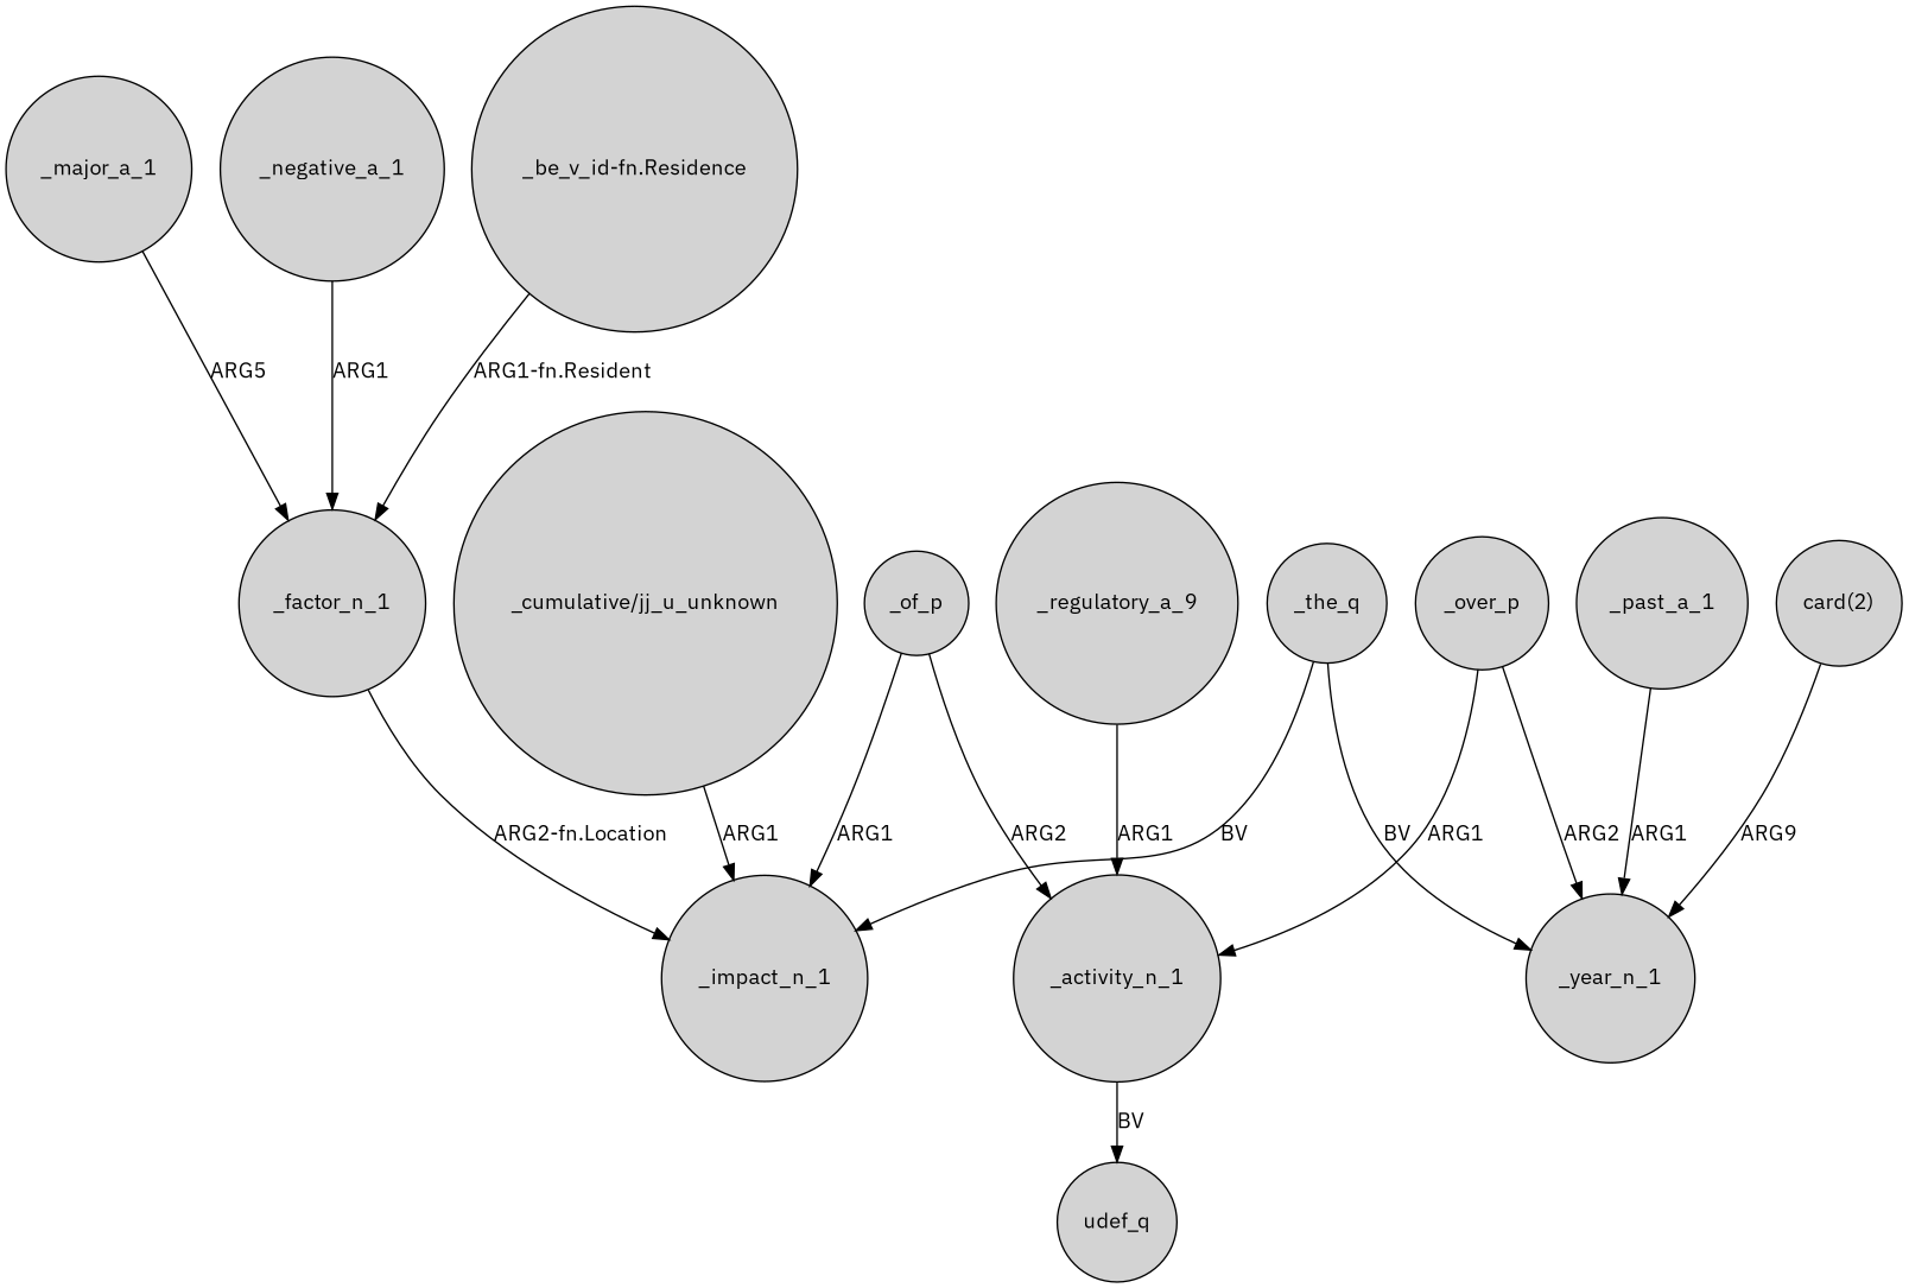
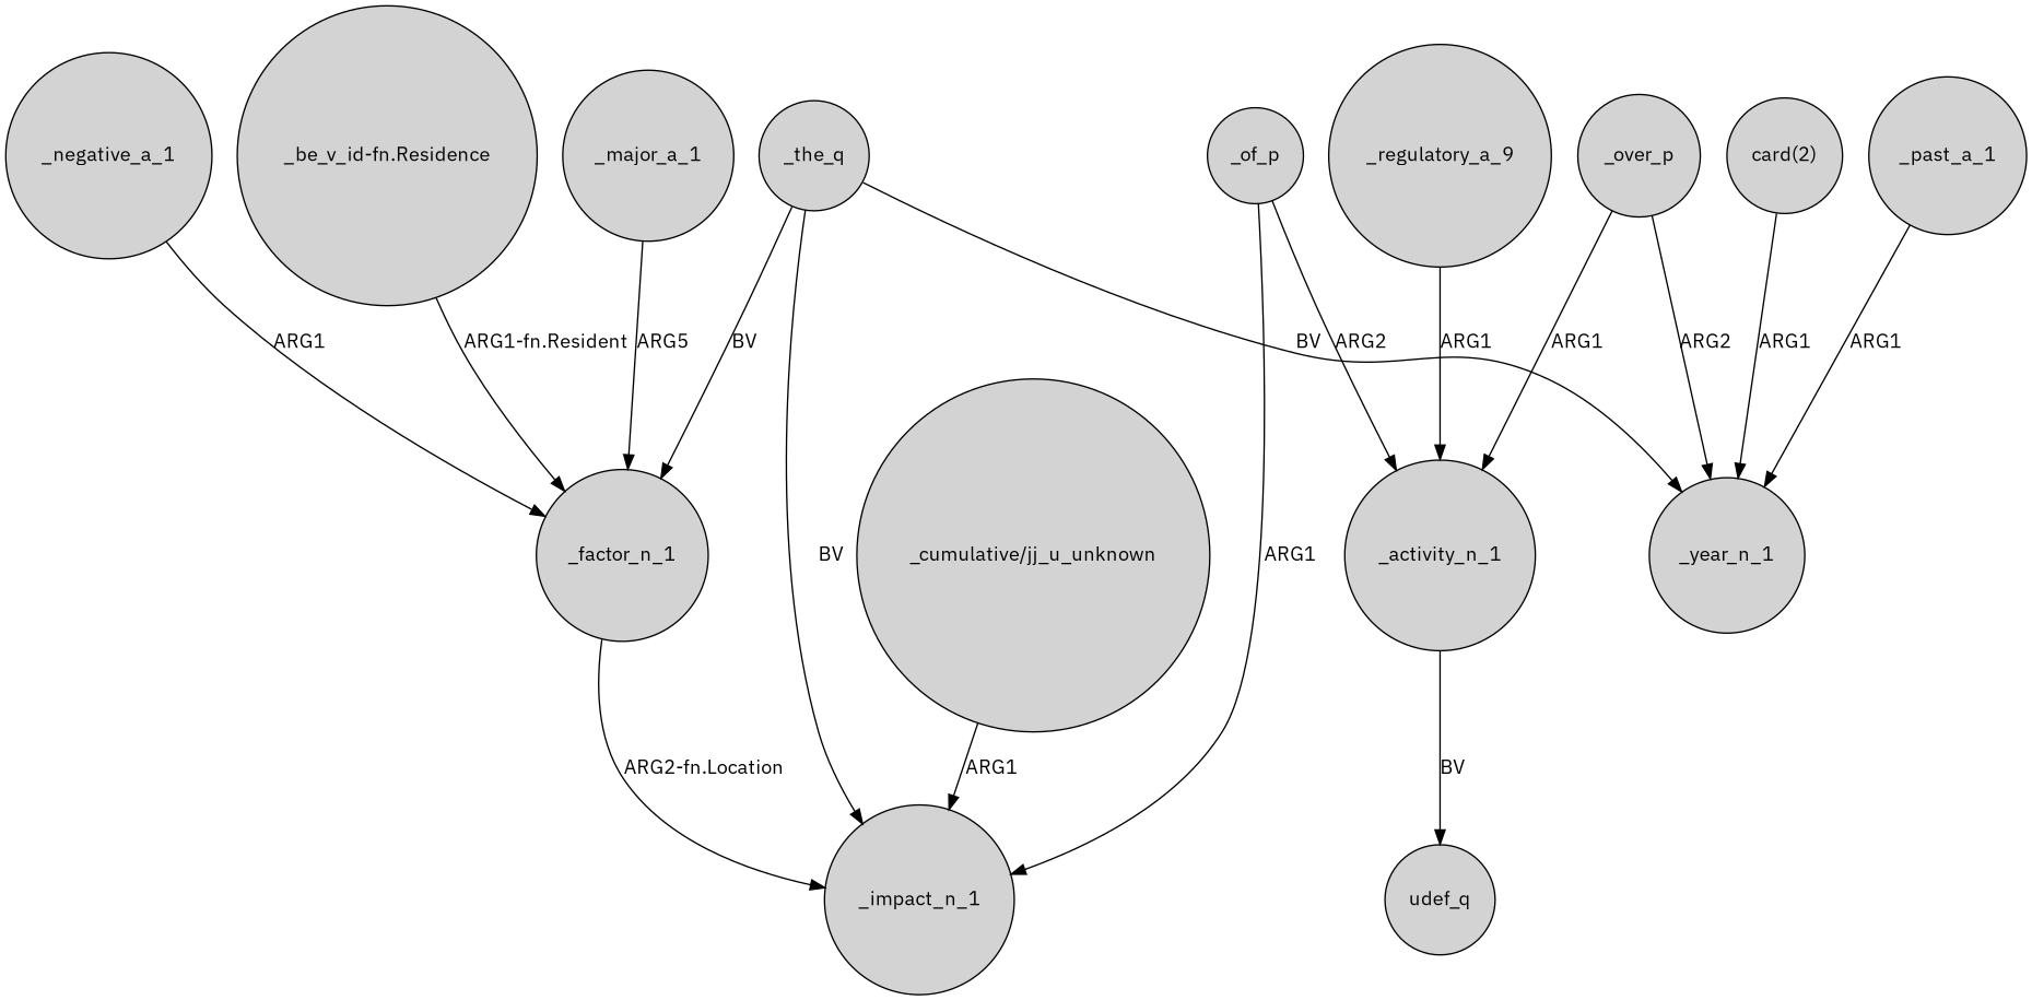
  digraph {
    fontname="IBM Plex Sans"
    node [fontname="IBM Plex Sans" shape=circle style=filled]
    edge [fontname="IBM Plex Sans"]
    _major_a_1
    _factor_n_1
    _impact_n_1
    _over_p
    _year_n_1
    _activity_n_1
    udef_q
    _negative_a_1
    n9 [label=_regulatory_a_9]
    "card(2)"
    "_be_v_id-fn.Residence"
    _past_a_1
    _the_q
    _of_p
    "_cumulative/jj_u_unknown"
    _major_a_1 -> _factor_n_1 [label=ARG5]
    _factor_n_1 -> _impact_n_1 [label="ARG2-fn.Location"]
    _over_p -> _year_n_1 [label=ARG2]
    _over_p -> _activity_n_1 [label=ARG1]
    _activity_n_1 -> udef_q [label=BV]
    _negative_a_1 -> _factor_n_1 [label=ARG1]
    n9 -> _activity_n_1 [label=ARG1]
-   "card(2)" -> _year_n_1 [label=ARG9]
+   "card(2)" -> _year_n_1 [label=ARG1]
    "_be_v_id-fn.Residence" -> _factor_n_1 [label="ARG1-fn.Resident"]
    _past_a_1 -> _year_n_1 [label=ARG1]
+   _the_q -> _factor_n_1 [label=BV]
    _the_q -> _impact_n_1 [label=BV]
    _the_q -> _year_n_1 [label=BV]
    _of_p -> _impact_n_1 [label=ARG1]
    _of_p -> _activity_n_1 [label=ARG2]
    "_cumulative/jj_u_unknown" -> _impact_n_1 [label=ARG1]
  }
